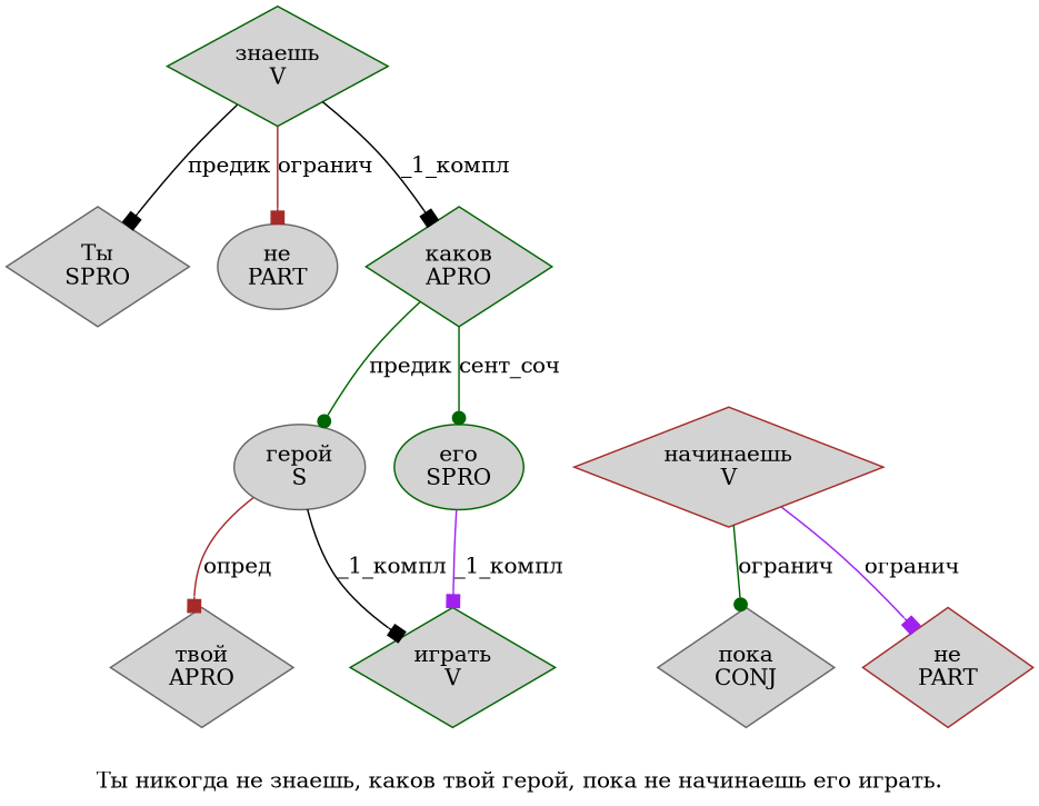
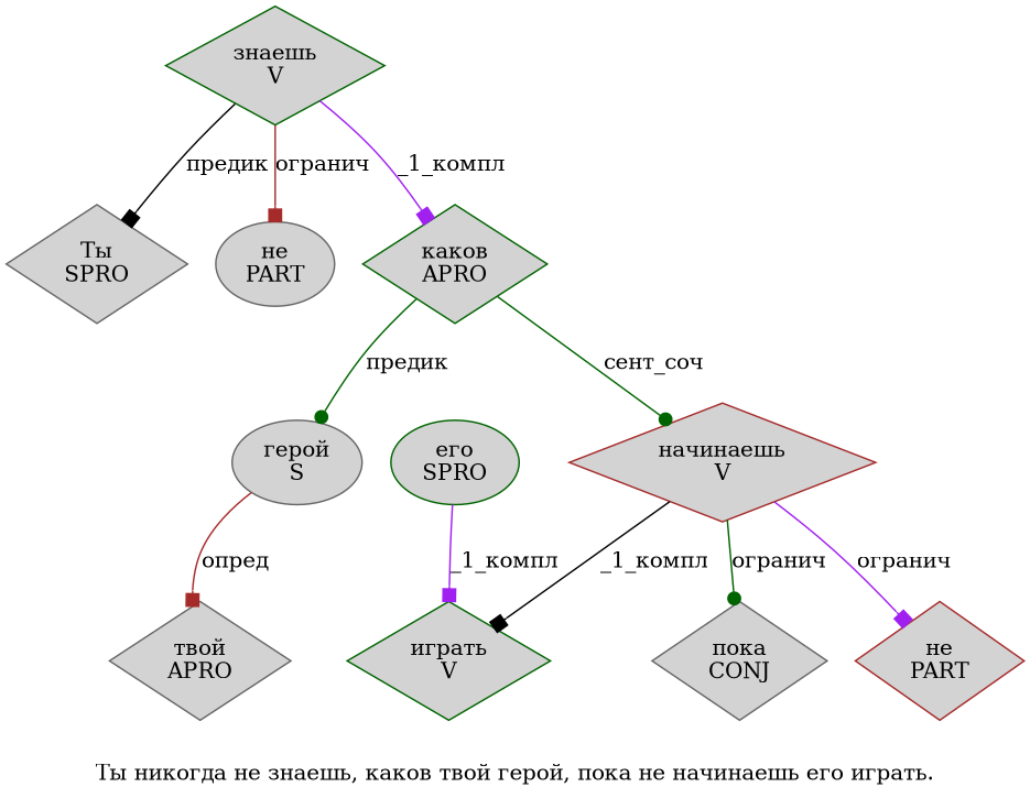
  digraph {
    label="Ты никогда не знаешь, каков твой герой, пока не начинаешь его играть."
    node [color=gray40 fillcolor=lightgray penwidth=1 shape=diamond style=filled]
    edge [arrowhead=box color=black]
    n1 [label="Ты\nSPRO"]
    n2 [label="не\nPART" shape=ellipse]
    n3 [color=darkgreen label="знаешь\nV"]
    n4 [color=darkgreen label="каков\nAPRO"]
    n5 [label="герой\nS" shape=ellipse]
    n6 [color=brown label="начинаешь\nV"]
    n7 [label="твой\nAPRO"]
    n8 [label="пока\nCONJ"]
    n9 [color=brown label="не\nPART"]
    n10 [color=darkgreen label="играть\nV"]
    n11 [color=darkgreen label="его\nSPRO" shape=ellipse]
    n3 -> n1 [label="предик"]
    n3 -> n2 [color=brown label="огранич"]
-   n3 -> n4 [label="_1_компл"]
+   n3 -> n4 [color=purple label="_1_компл"]
    n4 -> n5 [arrowhead=dot color=darkgreen label="предик"]
-   n4 -> n11 [arrowhead=dot color=darkgreen label="сент_соч"]
+   n4 -> n6 [arrowhead=dot color=darkgreen label="сент_соч"]
    n5 -> n7 [color=brown label="опред"]
    n6 -> n8 [arrowhead=dot color=darkgreen label="огранич"]
    n6 -> n9 [color=purple label="огранич"]
-   n5 -> n10 [label="_1_компл"]
+   n6 -> n10 [label="_1_компл"]
    n11 -> n10 [color=purple label="_1_компл"]
  }
